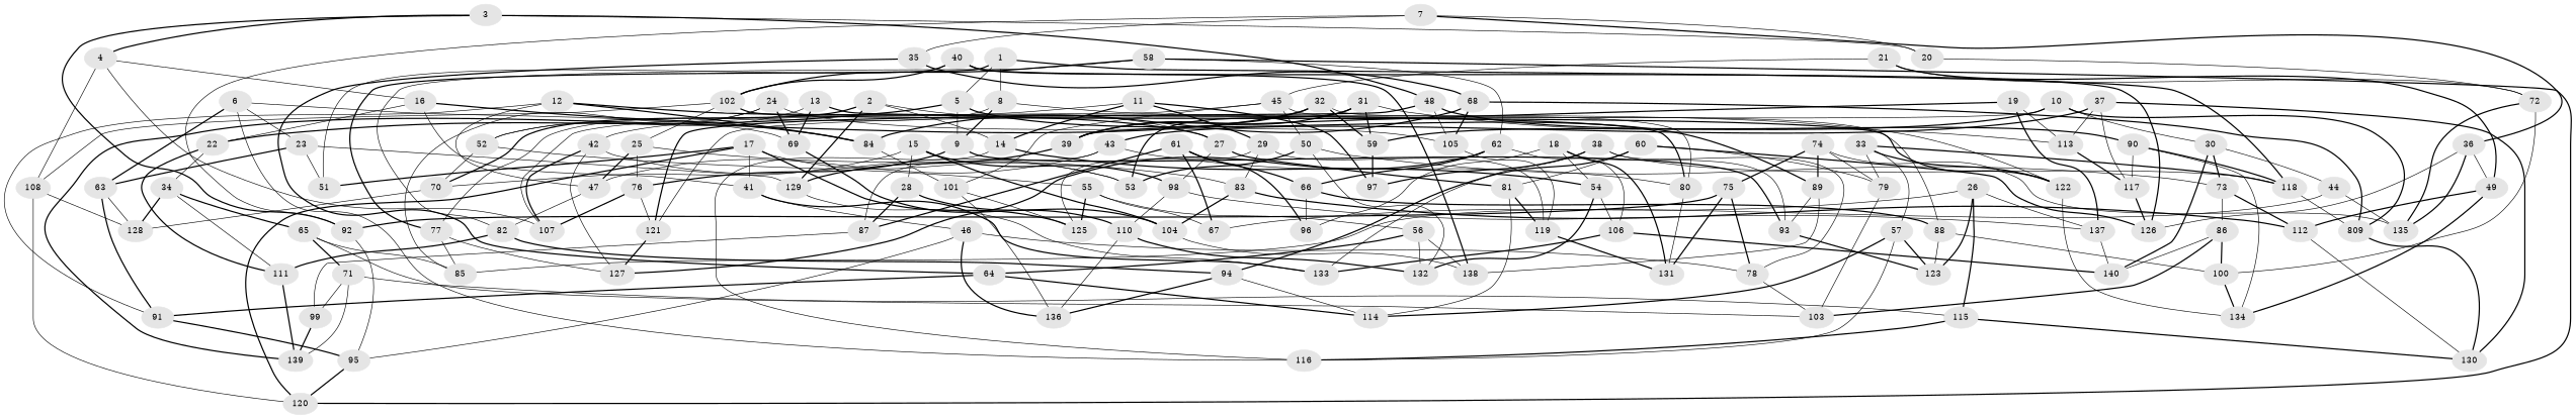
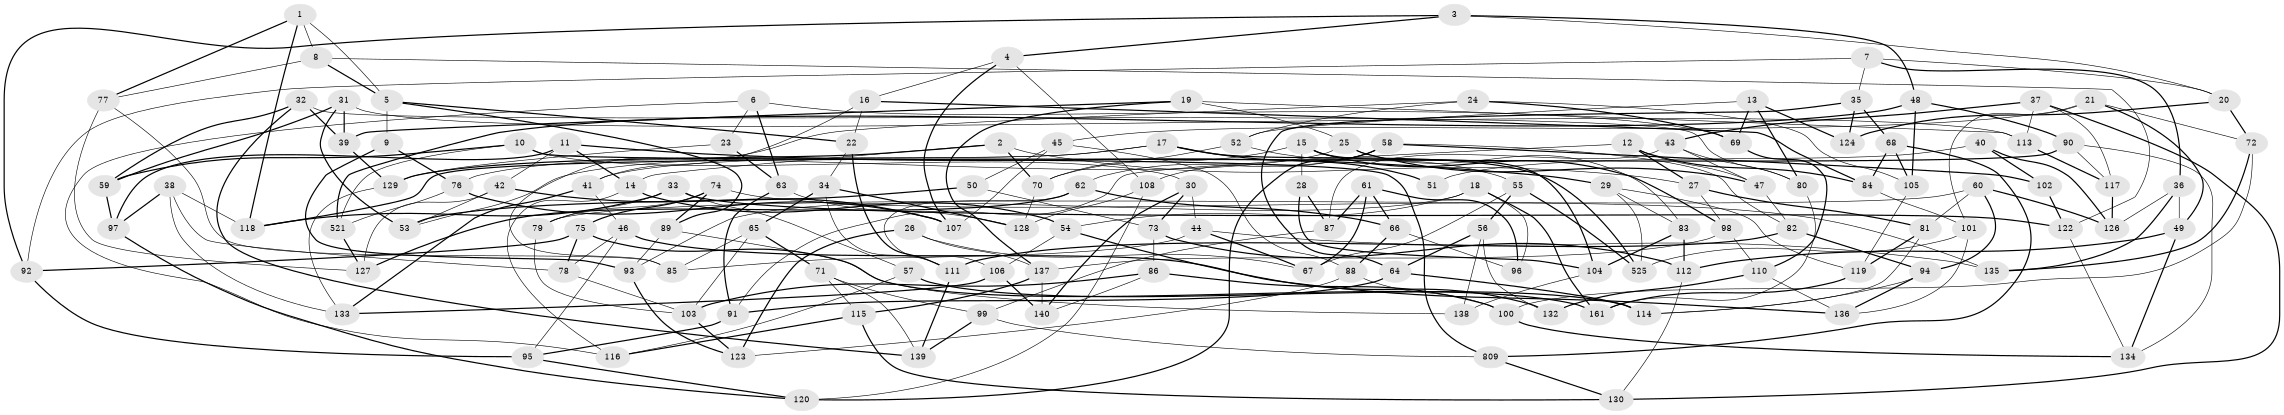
  graph {
    node [color=gray90 style=filled]
    edge [style=solid]
    1
    5
    8
    77
    118
    9
    22
    89
    122
    85
    127
    2
    14
    27
    70
    129
    116
    54
    98
    81
    128
    133
    3
    4
    20
    48
    92
    16
    107
    108
+   124
    72
-   121
+   121 [label=521]
    105
    90
    95
    84
    41
    120
    76
    93
    34
    111
    138
    6
    23
    63
    69
    51
    91
    110
    7
    35
    36
    64
    68
    49
    126
    135
    134
    123
    10
    30
    59
    n65 [label=809]
    44
    73
    140
    97
    130
    11
    29
    42
-   125
+   125 [label=525]
    83
    119
    53
    12
    47
    82
    101
    13
    52
    80
    55
-   131
+   131 [label=161]
    132
    106
    15
    28
    104
    87
    137
    46
    17
    18
    96
    19
    25
    39
    113
    117
    100
    21
    45
    50
    88
    112
    136
    65
    139
    24
    26
    67
    115
    114
    99
    86
    31
    32
    33
    57
    79
    103
    71
    37
    43
    38
    78
    40
    102
    94
    56
    58
    62
    66
    60
    61
    74
    75
    1 -- 5
    1 -- 8
    1 -- 77 [style=bold]
    1 -- 118 [style=bold]
    5 -- 9
    5 -- 22 [style=bold]
    5 -- 89 [style=bold]
    8 -- 77
-   8 -- 9 [style=bold]
+   8 -- 5 [style=bold]
    8 -- 122
    77 -- 85
    77 -- 127
    9 -- 76 [style=bold]
    9 -- 93 [style=bold]
    22 -- 34
    22 -- 111 [style=bold]
    89 -- 93
    89 -- 138
    122 -- 134
    2 -- 14
    2 -- 27
    2 -- 70 [style=bold]
    2 -- 129 [style=bold]
    14 -- 116
    14 -- 54 [style=bold]
    27 -- 98
    27 -- 81 [style=bold]
    70 -- 128
    129 -- 133
    54 -- 132 [style=bold]
    54 -- 106
    98 -- 110
    98 -- 137
    81 -- 119 [style=bold]
    81 -- 114
    3 -- 4 [style=bold]
    3 -- 20
    3 -- 48 [style=bold]
    3 -- 92 [style=bold]
    4 -- 16
-   4 -- 107
+   4 -- 107 [style=bold]
    4 -- 108
-   20 -- 72
+   20 -- 124 [style=bold]
+   20 -- 72 [style=bold]
    48 -- 121 [style=bold]
-   48 -- 105
+   48 -- 105 [style=bold]
    48 -- 90 [style=bold]
-   92 -- 95
+   92 -- 95 [style=bold]
    16 -- 22
    16 -- 84 [style=bold]
    16 -- 41
    108 -- 128
    108 -- 120
    72 -- 135 [style=bold]
    72 -- 100
    121 -- 127 [style=bold]
    105 -- 119
    90 -- 118 [style=bold]
    90 -- 134
    90 -- 117
    95 -- 120 [style=bold]
    84 -- 101
    41 -- 133 [style=bold]
    41 -- 46
    76 -- 107 [style=bold]
    76 -- 121
    93 -- 123 [style=bold]
    34 -- 128 [style=bold]
    34 -- 111
    34 -- 65 [style=bold]
    111 -- 139 [style=bold]
    6 -- 116
    6 -- 23
    6 -- 63 [style=bold]
    6 -- 69
    23 -- 129
    23 -- 63 [style=bold]
-   23 -- 51
    63 -- 128
    63 -- 91 [style=bold]
    69 -- 110 [style=bold]
    91 -- 95 [style=bold]
    110 -- 132 [style=bold]
    110 -- 136
    7 -- 20
    7 -- 92
    7 -- 35
    7 -- 36 [style=bold]
+   35 -- 124 [style=bold]
    35 -- 64 [style=bold]
    35 -- 68 [style=bold]
    36 -- 49
    36 -- 126
    36 -- 135 [style=bold]
    64 -- 91 [style=bold]
    64 -- 114 [style=bold]
    68 -- 105 [style=bold]
    68 -- 84 [style=bold]
    68 -- n65 [style=bold]
    49 -- 134 [style=bold]
    49 -- 112 [style=bold]
    10 -- 121
    10 -- 30
    10 -- 59 [style=bold]
    10 -- n65 [style=bold]
    30 -- 44
    30 -- 73 [style=bold]
    30 -- 140 [style=bold]
    59 -- 97 [style=bold]
    n65 -- 130 [style=bold]
    44 -- 85
    44 -- 135
+   44 -- 67 [style=bold]
    73 -- 112 [style=bold]
    73 -- 86
-   17 -- 120 [style=bold]
+   97 -- 120 [style=bold]
    11 -- 14 [style=bold]
    11 -- 97 [style=bold]
    11 -- 29 [style=bold]
    11 -- 42
    29 -- 125
    29 -- 83
    29 -- 119
    42 -- 127
    42 -- 107 [style=bold]
    42 -- 53
    83 -- 104 [style=bold]
    83 -- 112 [style=bold]
    119 -- 131 [style=bold]
    12 -- 27 [style=bold]
    12 -- 84 [style=bold]
    12 -- 91
    12 -- 47
    47 -- 82
    82 -- 111 [style=bold]
    82 -- 94 [style=bold]
    101 -- 125
    101 -- 136
+   13 -- 124 [style=bold]
    13 -- 69 [style=bold]
    13 -- 52
    13 -- 80 [style=bold]
    52 -- 70
    52 -- 55
    80 -- 131
    55 -- 125 [style=bold]
    55 -- 67
-   55 -- 56
+   55 -- 56 [style=bold]
    106 -- 133 [style=bold]
    106 -- 140 [style=bold]
    15 -- 70
    15 -- 98 [style=bold]
    15 -- 28
    15 -- 104 [style=bold]
    28 -- 104 [style=bold]
    28 -- 87 [style=bold]
    104 -- 138
    87 -- 99
    137 -- 140
    46 -- 95
    46 -- 136 [style=bold]
    46 -- 78
    17 -- 41
    17 -- 51 [style=bold]
    17 -- 125 [style=bold]
    17 -- 53
    18 -- 54
    18 -- 93
    18 -- 131 [style=bold]
    18 -- 96
    19 -- 137 [style=bold]
-   102 -- 25
+   19 -- 25
    19 -- 39 [style=bold]
    19 -- 113
    25 -- 76
    25 -- 83
    25 -- 47 [style=bold]
    39 -- 129 [style=bold]
    113 -- 117 [style=bold]
    117 -- 126 [style=bold]
    100 -- 134 [style=bold]
    21 -- 72
    21 -- 49 [style=bold]
-   45 -- 101
+   21 -- 101
    21 -- 45
    45 -- 107
    45 -- 50
    45 -- 88
    50 -- 73
    50 -- 53 [style=bold]
-   50 -- 132
    88 -- 123
    88 -- 100
    112 -- 130
    65 -- 85
    65 -- 103
    65 -- 71 [style=bold]
    24 -- 85
    24 -- 105
    24 -- 69 [style=bold]
    24 -- 52
    26 -- 123 [style=bold]
    26 -- 137
    26 -- 67
-   26 -- 115 [style=bold]
+   137 -- 115 [style=bold]
    115 -- 116 [style=bold]
    115 -- 130 [style=bold]
-   118 -- n65
+   99 -- n65
    99 -- 139 [style=bold]
    86 -- 140
    86 -- 100 [style=bold]
    86 -- 103 [style=bold]
    31 -- 59 [style=bold]
    31 -- 53 [style=bold]
    31 -- 39 [style=bold]
    31 -- 113
    32 -- 59 [style=bold]
    32 -- 80
    32 -- 39 [style=bold]
    32 -- 139 [style=bold]
    33 -- 118 [style=bold]
    33 -- 122 [style=bold]
    33 -- 57
    33 -- 79
    57 -- 116
-   57 -- 123 [style=bold]
+   103 -- 123 [style=bold]
    57 -- 114 [style=bold]
    79 -- 103
    71 -- 139
    71 -- 115
    71 -- 99
    37 -- 130 [style=bold]
    37 -- 113
    37 -- 117
    37 -- 43 [style=bold]
    43 -- 47
    43 -- 80
    43 -- 87
    38 -- 118
    38 -- 133
    38 -- 97 [style=bold]
    38 -- 78
    78 -- 103
-   40 -- 138 [style=bold]
    40 -- 51
    40 -- 126 [style=bold]
    40 -- 102 [style=bold]
    102 -- 122 [style=bold]
-   102 -- 108
+   58 -- 108
    94 -- 136 [style=bold]
    94 -- 114
    56 -- 138
    56 -- 64 [style=bold]
    56 -- 132
    58 -- 120 [style=bold]
    58 -- 82
    58 -- 102 [style=bold]
    58 -- 62
    62 -- 127 [style=bold]
    62 -- 106
    62 -- 66 [style=bold]
    66 -- 96
    66 -- 88 [style=bold]
    60 -- 81
    60 -- 126 [style=bold]
    60 -- 79
    60 -- 94 [style=bold]
    61 -- 87 [style=bold]
    61 -- 96 [style=bold]
    61 -- 67 [style=bold]
    61 -- 66 [style=bold]
    74 -- 89 [style=bold]
    74 -- 135
    74 -- 79
    74 -- 75 [style=bold]
    75 -- 92 [style=bold]
    75 -- 131 [style=bold]
    75 -- 78 [style=bold]
  }
